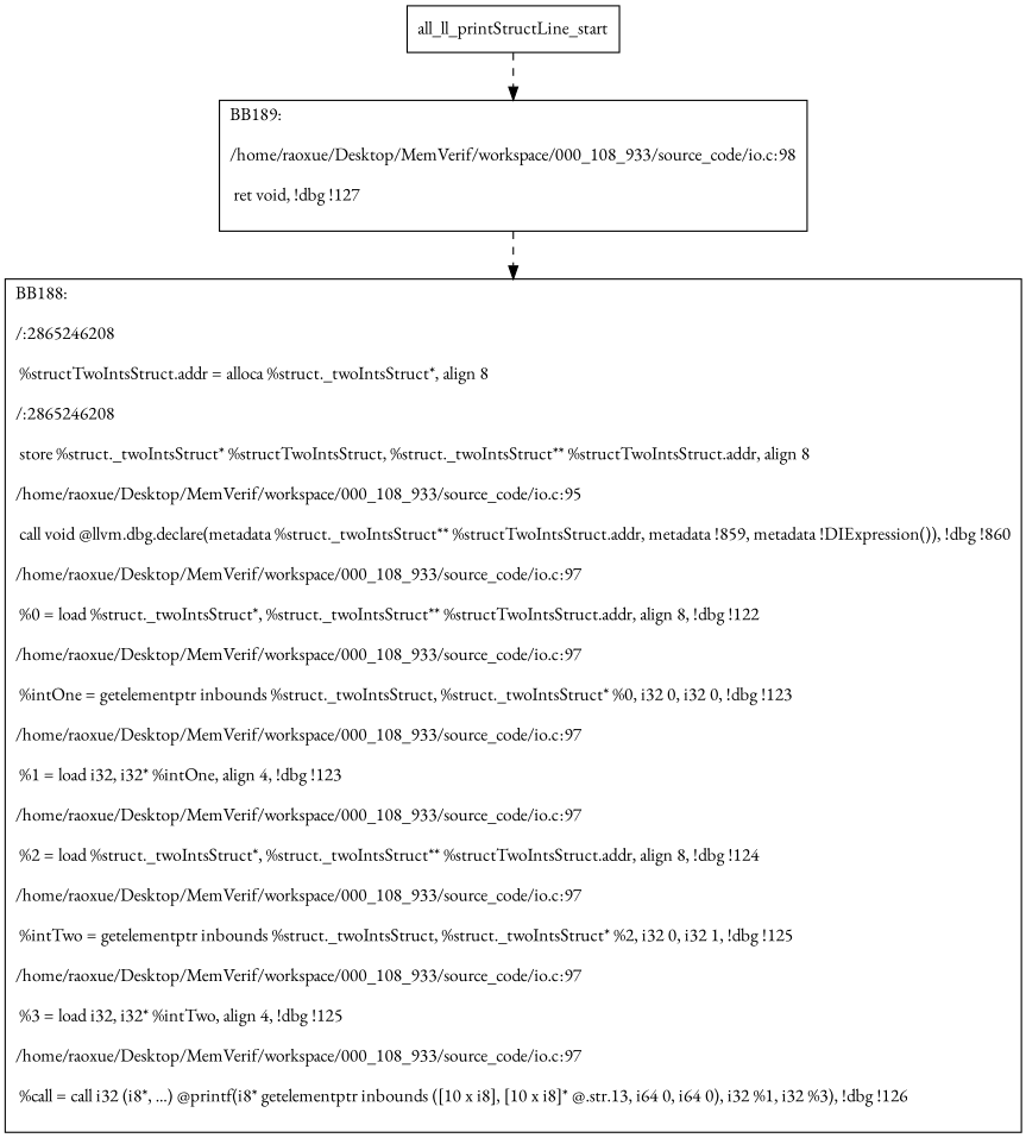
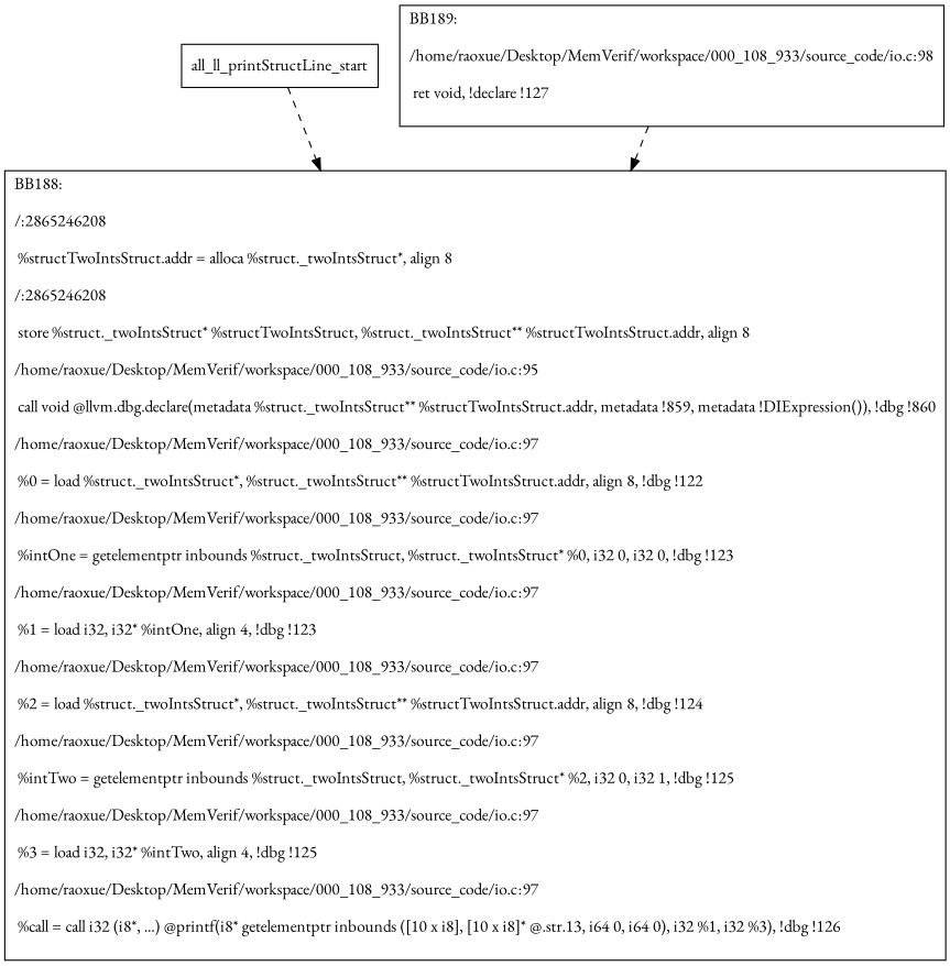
  digraph {
    fontname="EB Garamond"
    node [fontname="EB Garamond" shape=record]
    edge [fontname="EB Garamond" style=dashed]
    n1 [label="{all_ll_printStructLine_start}"]
    n2 [label="{BB188:\l\l/:2865246208\l\n  %structTwoIntsStruct.addr = alloca %struct._twoIntsStruct*, align 8\l\n/:2865246208\l\n  store %struct._twoIntsStruct* %structTwoIntsStruct, %struct._twoIntsStruct** %structTwoIntsStruct.addr, align 8\l\n/home/raoxue/Desktop/MemVerif/workspace/000_108_933/source_code/io.c:95\l\n  call void @llvm.dbg.declare(metadata %struct._twoIntsStruct** %structTwoIntsStruct.addr, metadata !859, metadata !DIExpression()), !dbg !860\l\n/home/raoxue/Desktop/MemVerif/workspace/000_108_933/source_code/io.c:97\l\n  %0 = load %struct._twoIntsStruct*, %struct._twoIntsStruct** %structTwoIntsStruct.addr, align 8, !dbg !122\l\n/home/raoxue/Desktop/MemVerif/workspace/000_108_933/source_code/io.c:97\l\n  %intOne = getelementptr inbounds %struct._twoIntsStruct, %struct._twoIntsStruct* %0, i32 0, i32 0, !dbg !123\l\n/home/raoxue/Desktop/MemVerif/workspace/000_108_933/source_code/io.c:97\l\n  %1 = load i32, i32* %intOne, align 4, !dbg !123\l\n/home/raoxue/Desktop/MemVerif/workspace/000_108_933/source_code/io.c:97\l\n  %2 = load %struct._twoIntsStruct*, %struct._twoIntsStruct** %structTwoIntsStruct.addr, align 8, !dbg !124\l\n/home/raoxue/Desktop/MemVerif/workspace/000_108_933/source_code/io.c:97\l\n  %intTwo = getelementptr inbounds %struct._twoIntsStruct, %struct._twoIntsStruct* %2, i32 0, i32 1, !dbg !125\l\n/home/raoxue/Desktop/MemVerif/workspace/000_108_933/source_code/io.c:97\l\n  %3 = load i32, i32* %intTwo, align 4, !dbg !125\l\n/home/raoxue/Desktop/MemVerif/workspace/000_108_933/source_code/io.c:97\l\n  %call = call i32 (i8*, ...) @printf(i8* getelementptr inbounds ([10 x i8], [10 x i8]* @.str.13, i64 0, i64 0), i32 %1, i32 %3), !dbg !126\l\n}"]
-   n3 [label="{BB189:\l\l/home/raoxue/Desktop/MemVerif/workspace/000_108_933/source_code/io.c:98\l\n  ret void, !dbg !127\l\n}"]
-   n1 -> n3
+   n3 [label="{BB189:\l\l/home/raoxue/Desktop/MemVerif/workspace/000_108_933/source_code/io.c:98\l\n  ret void, !declare !127\l\n}"]
+   n1 -> n2
    n3 -> n2
  }
